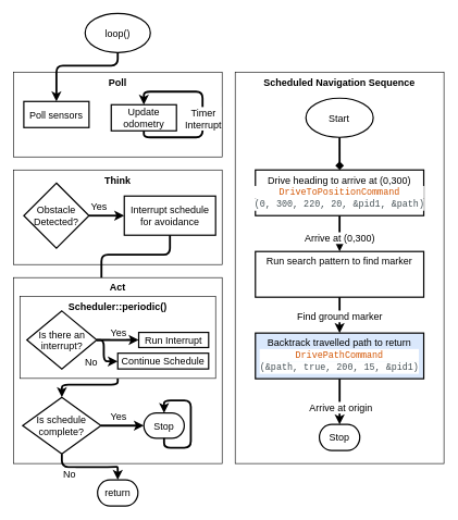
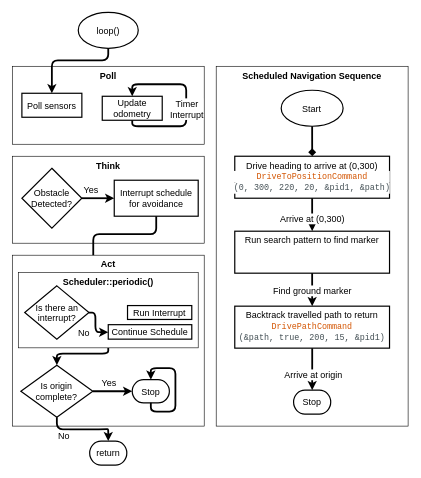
  <mxCell id="0" />
  <mxCell id="1" parent="0" />
  <mxCell id="2" value="" style="group;fillColor=none;" parent="1" vertex="1" connectable="0"><mxGeometry x="20" y="260" width="320" height="145" as="geometry" /></mxCell>
  <mxCell id="3" value="Think" style="whiteSpace=wrap;html=1;verticalAlign=top;fontSize=15;fontStyle=1;" parent="2" vertex="1"><mxGeometry width="320" height="145" as="geometry" /></mxCell>
  <mxCell id="4" value="Interrupt schedule for avoidance" style="whiteSpace=wrap;html=1;absoluteArcSize=1;arcSize=14;strokeWidth=2;fontSize=15;verticalAlign=middle;" parent="2" vertex="1"><mxGeometry x="170" y="40" width="140" height="60" as="geometry" /></mxCell>
  <mxCell id="5" style="edgeStyle=orthogonalEdgeStyle;orthogonalLoop=1;jettySize=auto;html=1;entryX=0;entryY=0.5;entryDx=0;entryDy=0;fontSize=15;startArrow=none;startFill=0;strokeWidth=3;" parent="2" source="7" target="4" edge="1"><mxGeometry relative="1" as="geometry" /></mxCell>
  <mxCell id="6" value="Yes" style="edgeLabel;html=1;align=center;verticalAlign=middle;resizable=0;points=[];fontSize=15;" parent="5" vertex="1" connectable="0"><mxGeometry x="-0.022" y="-6" relative="1" as="geometry"><mxPoint x="-12" y="-21" as="offset" /></mxGeometry></mxCell>
  <mxCell id="7" value="Obstacle Detected?" style="strokeWidth=2;html=1;shape=mxgraph.flowchart.decision;whiteSpace=wrap;fontSize=15;verticalAlign=middle;" parent="2" vertex="1"><mxGeometry x="16" y="20" width="100" height="100" as="geometry" /></mxCell>
  <mxCell id="8" value="" style="group;fillColor=none;" parent="1" vertex="1" connectable="0"><mxGeometry x="360" y="110" width="320" height="600" as="geometry" /></mxCell>
  <mxCell id="9" value="Scheduled Navigation Sequence" style="whiteSpace=wrap;html=1;verticalAlign=top;fontSize=15;fontStyle=1;" parent="8" vertex="1"><mxGeometry width="320" height="600" as="geometry" /></mxCell>
  <mxCell id="10" value="Drive heading to arrive at (0,300)&lt;br&gt;&lt;div style=&quot;color: rgb(67 , 79 , 84) ; background-color: rgb(255 , 255 , 255) ; font-family: &amp;#34;consolas&amp;#34; , &amp;#34;courier new&amp;#34; , monospace ; font-size: 14px ; line-height: 19px&quot;&gt;&lt;span style=&quot;color: #d35400&quot;&gt;DriveToPositionCommand&lt;/span&gt;&lt;/div&gt;&lt;div style=&quot;color: rgb(67 , 79 , 84) ; background-color: rgb(255 , 255 , 255) ; font-family: &amp;#34;consolas&amp;#34; , &amp;#34;courier new&amp;#34; , monospace ; font-size: 14px ; line-height: 19px&quot;&gt;(0,&amp;nbsp;300,&amp;nbsp;220,&amp;nbsp;20,&amp;nbsp;&amp;amp;pid1,&amp;nbsp;&amp;amp;path)&lt;/div&gt;" style="whiteSpace=wrap;html=1;absoluteArcSize=1;arcSize=14;strokeWidth=2;fontSize=15;verticalAlign=top;" parent="8" vertex="1"><mxGeometry x="30.968" y="150" width="258.065" height="70.0" as="geometry" /></mxCell>
  <mxCell id="11" value="Run search pattern to find marker" style="whiteSpace=wrap;html=1;absoluteArcSize=1;arcSize=14;strokeWidth=2;fontSize=15;verticalAlign=top;" parent="8" vertex="1"><mxGeometry x="30.968" y="275.0" width="258.065" height="70.0" as="geometry" /></mxCell>
- <mxCell id="12" value="Backtrack travelled path to return&lt;br&gt;&lt;div style=&quot;color: rgb(67 , 79 , 84) ; background-color: rgb(255 , 255 , 255) ; font-family: &amp;#34;consolas&amp;#34; , &amp;#34;courier new&amp;#34; , monospace ; font-size: 14px ; line-height: 19px&quot;&gt;&lt;span style=&quot;color: #d35400&quot;&gt;DrivePathCommand&lt;/span&gt;&lt;/div&gt;&lt;div style=&quot;color: rgb(67 , 79 , 84) ; background-color: rgb(255 , 255 , 255) ; font-family: &amp;#34;consolas&amp;#34; , &amp;#34;courier new&amp;#34; , monospace ; font-size: 14px ; line-height: 19px&quot;&gt;&lt;div style=&quot;font-family: &amp;#34;consolas&amp;#34; , &amp;#34;courier new&amp;#34; , monospace ; line-height: 19px&quot;&gt;(&amp;amp;path,&amp;nbsp;true,&amp;nbsp;200,&amp;nbsp;15,&amp;nbsp;&amp;amp;pid1)&lt;/div&gt;&lt;/div&gt;" style="whiteSpace=wrap;html=1;absoluteArcSize=1;arcSize=14;strokeWidth=2;fontSize=15;verticalAlign=top;fillColor=#dae8fc;" parent="8" vertex="1"><mxGeometry x="30.968" y="400.0" width="258.065" height="70.0" as="geometry" /></mxCell>
+ <mxCell id="12" value="Backtrack travelled path to return&lt;br&gt;&lt;div style=&quot;color: rgb(67 , 79 , 84) ; background-color: rgb(255 , 255 , 255) ; font-family: &amp;#34;consolas&amp;#34; , &amp;#34;courier new&amp;#34; , monospace ; font-size: 14px ; line-height: 19px&quot;&gt;&lt;span style=&quot;color: #d35400&quot;&gt;DrivePathCommand&lt;/span&gt;&lt;/div&gt;&lt;div style=&quot;color: rgb(67 , 79 , 84) ; background-color: rgb(255 , 255 , 255) ; font-family: &amp;#34;consolas&amp;#34; , &amp;#34;courier new&amp;#34; , monospace ; font-size: 14px ; line-height: 19px&quot;&gt;&lt;div style=&quot;font-family: &amp;#34;consolas&amp;#34; , &amp;#34;courier new&amp;#34; , monospace ; line-height: 19px&quot;&gt;(&amp;amp;path,&amp;nbsp;true,&amp;nbsp;200,&amp;nbsp;15,&amp;nbsp;&amp;amp;pid1)&lt;/div&gt;&lt;/div&gt;" style="whiteSpace=wrap;html=1;absoluteArcSize=1;arcSize=14;strokeWidth=2;fontSize=15;verticalAlign=top;" parent="8" vertex="1"><mxGeometry x="30.968" y="400.0" width="258.065" height="70.0" as="geometry" /></mxCell>
  <mxCell id="13" value="Stop" style="strokeWidth=2;html=1;shape=mxgraph.flowchart.terminator;whiteSpace=wrap;fontSize=15;verticalAlign=middle;" parent="8" vertex="1"><mxGeometry x="129.032" y="540" width="61.935" height="40.0" as="geometry" /></mxCell>
  <mxCell id="14" value="Start" style="strokeWidth=2;html=1;shape=mxgraph.flowchart.start_1;whiteSpace=wrap;fontSize=15;verticalAlign=middle;" parent="8" vertex="1"><mxGeometry x="108.387" y="40.0" width="103.226" height="60" as="geometry" /></mxCell>
  <mxCell id="15" style="edgeStyle=orthogonalEdgeStyle;orthogonalLoop=1;jettySize=auto;html=1;fontSize=15;strokeWidth=3;" parent="8" source="10" target="11" edge="1"><mxGeometry x="62.968" y="78" as="geometry" /></mxCell>
  <mxCell id="16" value="Arrive at (0,300)" style="edgeLabel;html=1;align=center;verticalAlign=middle;resizable=0;points=[];fontSize=15;labelBackgroundColor=#ffffff;" parent="15" vertex="1" connectable="0"><mxGeometry x="0.217" y="-1" relative="1" as="geometry"><mxPoint as="offset" /></mxGeometry></mxCell>
  <mxCell id="17" style="edgeStyle=orthogonalEdgeStyle;orthogonalLoop=1;jettySize=auto;html=1;fontSize=15;strokeWidth=3;" parent="8" source="11" target="12" edge="1"><mxGeometry x="62.968" y="78" as="geometry" /></mxCell>
  <mxCell id="18" value="Find ground marker" style="edgeLabel;html=1;align=center;verticalAlign=middle;resizable=0;points=[];fontSize=15;labelBackgroundColor=#ffffff;" parent="17" vertex="1" connectable="0"><mxGeometry x="0.011" y="-1" relative="1" as="geometry"><mxPoint as="offset" /></mxGeometry></mxCell>
  <mxCell id="19" style="edgeStyle=orthogonalEdgeStyle;orthogonalLoop=1;jettySize=auto;html=1;fontSize=15;strokeWidth=3;" parent="8" source="12" target="13" edge="1"><mxGeometry x="62.968" y="78" as="geometry" /></mxCell>
  <mxCell id="20" value="Arrive at origin" style="edgeLabel;html=1;align=center;verticalAlign=middle;resizable=0;points=[];fontSize=15;labelBackgroundColor=#ffffff;" parent="19" vertex="1" connectable="0"><mxGeometry x="0.252" y="1" relative="1" as="geometry"><mxPoint as="offset" /></mxGeometry></mxCell>
  <mxCell id="21" style="edgeStyle=orthogonalEdgeStyle;orthogonalLoop=1;jettySize=auto;html=1;fontSize=15;strokeWidth=3;endArrow=diamond;" parent="8" source="14" target="10" edge="1"><mxGeometry relative="1" as="geometry" /></mxCell>
  <mxCell id="22" value="loop()" style="strokeWidth=2;html=1;shape=mxgraph.flowchart.start_1;whiteSpace=wrap;fontSize=15;verticalAlign=middle;" parent="1" vertex="1"><mxGeometry x="130" y="20" width="100" height="60" as="geometry" /></mxCell>
  <mxCell id="23" style="edgeStyle=orthogonalEdgeStyle;orthogonalLoop=1;jettySize=auto;html=1;fontSize=15;startArrow=none;startFill=0;strokeWidth=3;" parent="1" source="4" target="37" edge="1"><mxGeometry relative="1" as="geometry"><Array as="points"><mxPoint x="260" y="390" /><mxPoint x="155" y="390" /></Array></mxGeometry></mxCell>
  <mxCell id="24" value="" style="group;fillColor=none;" parent="1" vertex="1" connectable="0"><mxGeometry x="20" y="100" width="320" height="140" as="geometry" /></mxCell>
  <mxCell id="25" value="Poll" style="whiteSpace=wrap;html=1;verticalAlign=top;fontSize=15;fontStyle=1;" parent="24" vertex="1"><mxGeometry y="10" width="320" height="130" as="geometry" /></mxCell>
  <mxCell id="26" value="Poll sensors" style="whiteSpace=wrap;html=1;absoluteArcSize=1;arcSize=14;strokeWidth=2;fontSize=15;verticalAlign=middle;" parent="24" vertex="1"><mxGeometry x="16" y="55" width="100" height="40" as="geometry" /></mxCell>
  <mxCell id="27" value="" style="group;" parent="24" vertex="1" connectable="0"><mxGeometry x="150" y="40" width="120" height="70" as="geometry" /></mxCell>
  <mxCell id="28" value="Update odometry" style="whiteSpace=wrap;html=1;absoluteArcSize=1;arcSize=14;strokeWidth=2;fontSize=15;verticalAlign=middle;" parent="27" vertex="1"><mxGeometry y="20" width="100" height="40" as="geometry" /></mxCell>
  <mxCell id="29" style="edgeStyle=orthogonalEdgeStyle;orthogonalLoop=1;jettySize=auto;html=1;entryX=0.5;entryY=0;entryDx=0;entryDy=0;fontSize=15;startArrow=none;startFill=0;strokeWidth=3;" parent="27" target="28" edge="1"><mxGeometry relative="1" as="geometry"><mxPoint x="50" y="60" as="sourcePoint" /><Array as="points"><mxPoint x="50" y="70" /><mxPoint x="140" y="70" /><mxPoint x="140" /><mxPoint x="50" /></Array></mxGeometry></mxCell>
  <mxCell id="30" value="Timer&lt;br&gt;Interrupt" style="edgeLabel;html=1;align=center;verticalAlign=middle;resizable=0;points=[];fontSize=15;labelBackgroundColor=#ffffff;" parent="29" vertex="1" connectable="0"><mxGeometry x="0.014" y="-2" relative="1" as="geometry"><mxPoint x="-2" y="12" as="offset" /></mxGeometry></mxCell>
  <mxCell id="31" style="edgeStyle=orthogonalEdgeStyle;orthogonalLoop=1;jettySize=auto;html=1;entryX=0.5;entryY=0;entryDx=0;entryDy=0;fontSize=15;startArrow=none;startFill=0;strokeWidth=3;exitX=0.5;exitY=1;exitDx=0;exitDy=0;exitPerimeter=0;" parent="24" source="22" target="26" edge="1"><mxGeometry relative="1" as="geometry"><Array as="points"><mxPoint x="160" /><mxPoint x="66" /></Array></mxGeometry></mxCell>
  <mxCell id="32" value="" style="group;fillColor=none;" parent="1" vertex="1" connectable="0"><mxGeometry x="20" y="425" width="320" height="285" as="geometry" /></mxCell>
  <mxCell id="33" value="Act" style="whiteSpace=wrap;html=1;verticalAlign=top;fontSize=15;fontStyle=1;" parent="32" vertex="1"><mxGeometry width="320" height="285" as="geometry" /></mxCell>
  <mxCell id="34" value="" style="group;" parent="32" vertex="1" connectable="0"><mxGeometry x="10" y="28.966" width="300" height="231.724" as="geometry" /></mxCell>
  <mxCell id="35" value="" style="group;" parent="34" vertex="1" connectable="0"><mxGeometry width="300" height="125.517" as="geometry" /></mxCell>
  <mxCell id="36" style="edgeStyle=orthogonalEdgeStyle;orthogonalLoop=1;jettySize=auto;html=1;entryX=0.5;entryY=0;entryDx=0;entryDy=0;entryPerimeter=0;fontSize=15;startArrow=none;startFill=0;strokeWidth=3;exitX=0.5;exitY=1;exitDx=0;exitDy=0;" parent="35" source="37" target="45" edge="1"><mxGeometry relative="1" as="geometry"><Array as="points"><mxPoint x="150" y="135.172" /><mxPoint x="64" y="135.172" /></Array></mxGeometry></mxCell>
  <mxCell id="37" value="Scheduler::periodic()" style="whiteSpace=wrap;html=1;verticalAlign=top;fontSize=15;fontStyle=1;" parent="35" vertex="1"><mxGeometry width="300" height="125.517" as="geometry" /></mxCell>
  <mxCell id="38" value="Is there an interrupt?" style="strokeWidth=2;html=1;shape=mxgraph.flowchart.decision;whiteSpace=wrap;fontSize=15;verticalAlign=middle;" parent="35" vertex="1"><mxGeometry x="10.714" y="22.207" width="107.143" height="88.828" as="geometry" /></mxCell>
  <mxCell id="39" value="Run Interrupt" style="whiteSpace=wrap;html=1;absoluteArcSize=1;arcSize=14;strokeWidth=2;fontSize=15;verticalAlign=middle;" parent="35" vertex="1"><mxGeometry x="182.143" y="55.034" width="107.143" height="23.172" as="geometry" /></mxCell>
  <mxCell id="40" value="Continue Schedule" style="whiteSpace=wrap;html=1;absoluteArcSize=1;arcSize=14;strokeWidth=2;fontSize=15;verticalAlign=middle;" parent="35" vertex="1"><mxGeometry x="150" y="86.897" width="139.286" height="24.138" as="geometry" /></mxCell>
  <mxCell id="41" style="edgeStyle=orthogonalEdgeStyle;orthogonalLoop=1;jettySize=auto;html=1;fontSize=15;startArrow=none;startFill=0;strokeWidth=3;" parent="35" source="38" target="40" edge="1"><mxGeometry as="geometry"><Array as="points"><mxPoint x="128.571" y="66.621" /><mxPoint x="128.571" y="99.448" /></Array></mxGeometry></mxCell>
  <mxCell id="42" value="No" style="edgeLabel;html=1;align=center;verticalAlign=middle;resizable=0;points=[];fontSize=15;" parent="41" vertex="1" connectable="0"><mxGeometry x="0.115" y="1" relative="1" as="geometry"><mxPoint x="-21" y="8" as="offset" /></mxGeometry></mxCell>
- <mxCell id="43" style="edgeStyle=orthogonalEdgeStyle;orthogonalLoop=1;jettySize=auto;html=1;entryX=0;entryY=0.5;entryDx=0;entryDy=0;fontSize=15;startArrow=none;startFill=0;strokeWidth=3;exitX=1;exitY=0.5;exitDx=0;exitDy=0;exitPerimeter=0;" parent="35" source="38" target="39" edge="1"><mxGeometry as="geometry" /></mxCell>
- <mxCell id="44" value="Yes" style="edgeLabel;html=1;align=center;verticalAlign=middle;resizable=0;points=[];fontSize=15;" parent="43" vertex="1" connectable="0"><mxGeometry x="0.278" relative="1" as="geometry"><mxPoint x="-8" y="-12" as="offset" /></mxGeometry></mxCell>
- <mxCell id="45" value="Is schedule complete?" style="strokeWidth=2;html=1;shape=mxgraph.flowchart.decision;whiteSpace=wrap;fontSize=15;verticalAlign=middle;" parent="35" vertex="1"><mxGeometry x="4.29" y="154.483" width="120" height="86.897" as="geometry" /></mxCell>
+ <mxCell id="45" value="Is origin complete?" style="strokeWidth=2;html=1;shape=mxgraph.flowchart.decision;whiteSpace=wrap;fontSize=15;verticalAlign=middle;" parent="35" vertex="1"><mxGeometry x="4.29" y="154.483" width="120" height="86.897" as="geometry" /></mxCell>
  <mxCell id="46" value="Stop" style="strokeWidth=2;html=1;shape=mxgraph.flowchart.terminator;whiteSpace=wrap;fontSize=15;verticalAlign=middle;" parent="34" vertex="1"><mxGeometry x="190.002" y="178.621" width="61.935" height="38.621" as="geometry" /></mxCell>
  <mxCell id="47" style="edgeStyle=orthogonalEdgeStyle;orthogonalLoop=1;jettySize=auto;html=1;entryX=0;entryY=0.5;entryDx=0;entryDy=0;entryPerimeter=0;fontSize=15;startArrow=none;startFill=0;strokeWidth=3;" parent="34" source="45" target="46" edge="1"><mxGeometry relative="1" as="geometry"><Array as="points"><mxPoint x="180" y="197.931" /><mxPoint x="180" y="197.931" /></Array></mxGeometry></mxCell>
  <mxCell id="48" value="Yes" style="edgeLabel;html=1;align=center;verticalAlign=middle;resizable=0;points=[];fontSize=15;" parent="47" vertex="1" connectable="0"><mxGeometry x="-0.187" y="-1" relative="1" as="geometry"><mxPoint x="-1" y="-16" as="offset" /></mxGeometry></mxCell>
  <mxCell id="49" style="edgeStyle=orthogonalEdgeStyle;orthogonalLoop=1;jettySize=auto;html=1;fontSize=15;startArrow=none;startFill=0;strokeWidth=3;entryX=0.5;entryY=0;entryDx=0;entryDy=0;entryPerimeter=0;" parent="34" target="46" edge="1"><mxGeometry relative="1" as="geometry"><mxPoint x="221" y="217.241" as="sourcePoint" /><Array as="points"><mxPoint x="221" y="231.724" /><mxPoint x="262" y="231.724" /><mxPoint x="262" y="159.31" /><mxPoint x="221" y="159.31" /></Array></mxGeometry></mxCell>
  <mxCell id="50" value="return" style="strokeWidth=2;html=1;shape=mxgraph.flowchart.terminator;whiteSpace=wrap;fontSize=15;verticalAlign=middle;" parent="1" vertex="1"><mxGeometry x="149.032" y="735" width="61.935" height="40.0" as="geometry" /></mxCell>
  <mxCell id="51" style="edgeStyle=orthogonalEdgeStyle;orthogonalLoop=1;jettySize=auto;html=1;entryX=0.5;entryY=0;entryDx=0;entryDy=0;entryPerimeter=0;fontSize=15;startArrow=none;startFill=0;strokeWidth=3;" parent="1" source="45" target="50" edge="1"><mxGeometry relative="1" as="geometry" /></mxCell>
  <mxCell id="52" value="No" style="edgeLabel;html=1;align=center;verticalAlign=middle;resizable=0;points=[];fontSize=15;" parent="51" vertex="1" connectable="0"><mxGeometry x="-0.351" relative="1" as="geometry"><mxPoint x="-10" y="10" as="offset" /></mxGeometry></mxCell>
